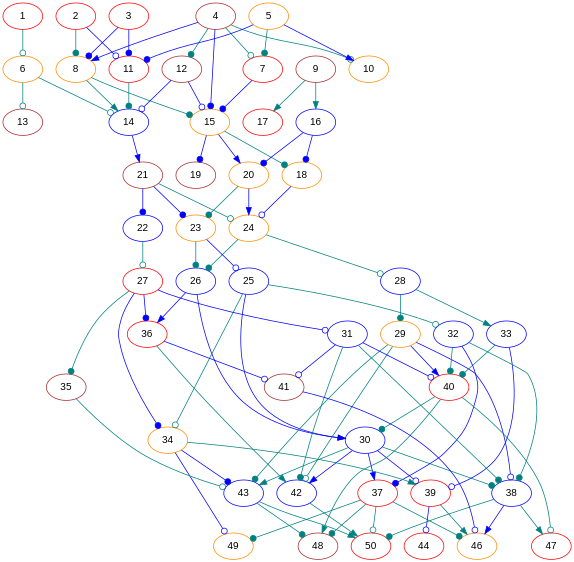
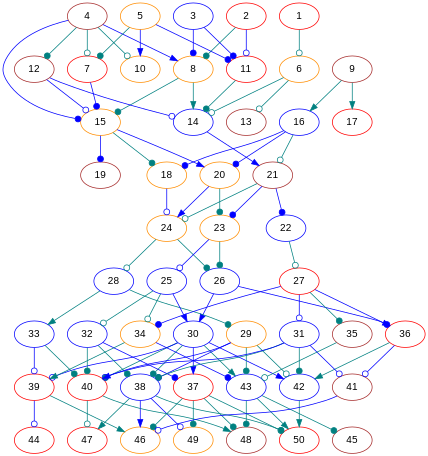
  digraph {
    fontname="Liberation Sans"
    node [alpha=0.19 color=red fontname="Liberation Sans"]
    edge [arrowhead=dot color=teal fontname="Liberation Sans"]
    1 [alpha=0.08 expect_size=10736640]
    6 [alpha=0.07 color=darkorange expect_size=39072768]
    13 [color=brown expect_size=15864832]
    14 [alpha=0.14 color=blue expect_size=6097920]
    21 [alpha=0.18 color=brown expect_size=20919296]
    2 [alpha=0.11 expect_size=22722560]
    8 [alpha=0.07 color=darkorange expect_size=12118016]
    11 [alpha=0.03 expect_size=18644992]
    15 [alpha=0.00 color=darkorange expect_size=29763584]
    18 [alpha=0.06 color=darkorange expect_size=29259776]
    19 [alpha=0.00 color=brown expect_size=46316544]
    20 [alpha=0.08 color=darkorange expect_size=19556352]
-   3 [alpha=0.16 expect_size=20045824]
+   3 [alpha=0.16 color=blue expect_size=20045824]
    4 [alpha=0.10 color=brown expect_size=39941120]
    7 [alpha=0.17 expect_size=16696320]
    10 [alpha=0.01 color=darkorange expect_size=31157248]
    12 [alpha=0.02 color=brown expect_size=36630528]
    9 [alpha=0.09 color=brown expect_size=22424576]
    16 [alpha=0.11 color=blue expect_size=20568064]
    17 [alpha=0.15 expect_size=36453376]
    5 [alpha=0.16 color=darkorange expect_size=16501760]
    24 [color=darkorange expect_size=29922304]
    23 [alpha=0.00 color=darkorange expect_size=32335872]
    22 [alpha=0.16 color=blue expect_size=26858496]
    26 [alpha=0.01 color=blue expect_size=15099904]
    28 [alpha=0.09 color=blue expect_size=30567424]
    25 [alpha=0.03 color=blue expect_size=14991360]
    27 [alpha=0.03 expect_size=41937920]
    30 [alpha=0.06 color=blue expect_size=44873728]
    36 [alpha=0.16 expect_size=8936448]
    29 [alpha=0.02 color=darkorange expect_size=44856320]
    33 [alpha=0.06 color=blue expect_size=51356672]
    32 [alpha=0.18 color=blue expect_size=13043712]
    34 [alpha=0.13 color=darkorange expect_size=52082688]
    31 [alpha=0.15 color=blue expect_size=16708608]
    35 [alpha=0.12 color=brown expect_size=49917952]
    38 [alpha=0.02 color=blue expect_size=17842176]
    40 [expect_size=43240448]
    42 [alpha=0.05 color=blue expect_size=45956096]
    43 [alpha=0.04 color=blue expect_size=41907200]
    37 [alpha=0.14 expect_size=10156032]
    39 [alpha=0.08 expect_size=38872064]
    41 [alpha=0.17 color=brown expect_size=9676800]
    46 [alpha=0.04 color=darkorange expect_size=20174848]
    49 [alpha=0.02 color=darkorange expect_size=50201600]
    50 [expect_size=21260288]
    47 [alpha=0.17 expect_size=11426816]
    48 [alpha=0.01 color=brown expect_size=44887040]
+   45 [alpha=0.06 color=brown expect_size=39920640]
    44 [alpha=0.13 expect_size=8153088]
    1 -> 6 [arrowhead=odot]
    6 -> 13 [arrowhead=odot]
    6 -> 14 [arrowhead=odot]
    14 -> 21 [arrowhead=normal color=blue]
    21 -> 24 [arrowhead=odot]
    21 -> 23 [color=blue]
    21 -> 22 [color=blue]
    2 -> 8
    2 -> 11 [arrowhead=odot color=blue]
    8 -> 14 [arrowhead=normal]
    8 -> 15
    11 -> 14
    15 -> 18
    15 -> 19 [color=blue]
    15 -> 20 [arrowhead=normal color=blue]
    18 -> 24 [arrowhead=odot color=blue]
    20 -> 24 [arrowhead=normal color=blue]
    20 -> 23
    3 -> 8 [color=blue]
    3 -> 11 [color=blue]
    4 -> 8 [arrowhead=normal color=blue]
    4 -> 15 [color=blue]
    4 -> 7 [arrowhead=odot]
    4 -> 10 [arrowhead=odot]
    4 -> 12
    7 -> 15 [color=blue]
    12 -> 14 [arrowhead=odot color=blue]
    12 -> 15 [arrowhead=odot color=blue]
    9 -> 16 [arrowhead=normal]
    9 -> 17 [arrowhead=normal]
+   16 -> 21 [arrowhead=odot]
    16 -> 18 [color=blue]
    16 -> 20 [color=blue]
    5 -> 11 [color=blue]
    5 -> 7
    5 -> 10 [arrowhead=normal color=blue]
    24 -> 26
    24 -> 28 [arrowhead=odot]
    23 -> 26
    23 -> 25 [arrowhead=odot color=blue]
    22 -> 27 [arrowhead=odot]
    26 -> 30 [arrowhead=normal color=blue]
    26 -> 36 [arrowhead=normal color=blue]
    28 -> 29
    28 -> 33 [arrowhead=normal]
    25 -> 30 [arrowhead=normal color=blue]
    25 -> 32 [arrowhead=odot]
    25 -> 34 [arrowhead=odot]
    27 -> 36 [color=blue]
    27 -> 34 [color=blue]
    27 -> 31 [arrowhead=odot color=blue]
    27 -> 35
    30 -> 38
-   40 -> 30
+   30 -> 40
    30 -> 42 [arrowhead=normal color=blue]
    30 -> 43 [arrowhead=normal]
    30 -> 37 [arrowhead=normal color=blue]
    30 -> 39 [arrowhead=odot color=blue]
    36 -> 42 [arrowhead=normal]
    36 -> 41 [arrowhead=odot color=blue]
    29 -> 38 [arrowhead=odot color=blue]
    29 -> 40 [arrowhead=normal color=blue]
    29 -> 42 [arrowhead=odot]
    29 -> 43
    33 -> 40
    33 -> 39 [arrowhead=odot color=blue]
    32 -> 38
    32 -> 40
    32 -> 37 [color=blue]
    34 -> 43 [color=blue]
    34 -> 39 [arrowhead=normal]
    31 -> 38
    31 -> 40 [arrowhead=odot color=blue]
    31 -> 42
    31 -> 41 [arrowhead=odot color=blue]
    35 -> 43 [arrowhead=odot]
    38 -> 46 [arrowhead=normal color=blue]
-   34 -> 49 [arrowhead=odot color=blue]
+   38 -> 49 [arrowhead=odot color=blue]
    38 -> 50
    38 -> 47 [arrowhead=normal]
    40 -> 47 [arrowhead=odot]
    40 -> 48 [arrowhead=normal]
    42 -> 50 [arrowhead=normal]
    43 -> 50 [arrowhead=normal]
    43 -> 48
+   43 -> 45
    37 -> 46
    37 -> 49
    37 -> 50 [arrowhead=odot]
    37 -> 48
    39 -> 46 [arrowhead=normal]
    39 -> 44 [arrowhead=odot color=blue]
    41 -> 46 [arrowhead=odot color=blue]
  }
